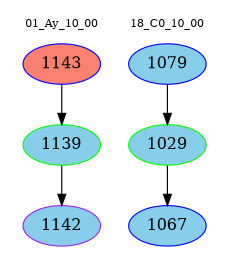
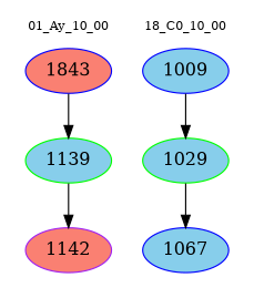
  digraph {
    node [color=blue fillcolor=skyblue style=filled]
    edge [color=black]
-   n1 [fillcolor=salmon label=1143]
+   n1 [fillcolor=salmon label=1843]
    n2 [color=green label=1139]
-   n3 [color=purple label=1142]
-   n4 [label=1079]
+   n3 [color=purple fillcolor=salmon label=1142]
+   n4 [label=1009]
    n5 [color=green label=1029]
    n6 [label=1067]
    subgraph cluster_1 {
      color=white
      fontsize=10
      label="01_Ay_10_00"
      n1
      n2
      n3
    }
    subgraph cluster_2 {
      color=white
      fontsize=10
      label="18_C0_10_00"
      n4
      n5
      n6
    }
    n1 -> n2
    n2 -> n3
    n4 -> n5
    n5 -> n6
  }
